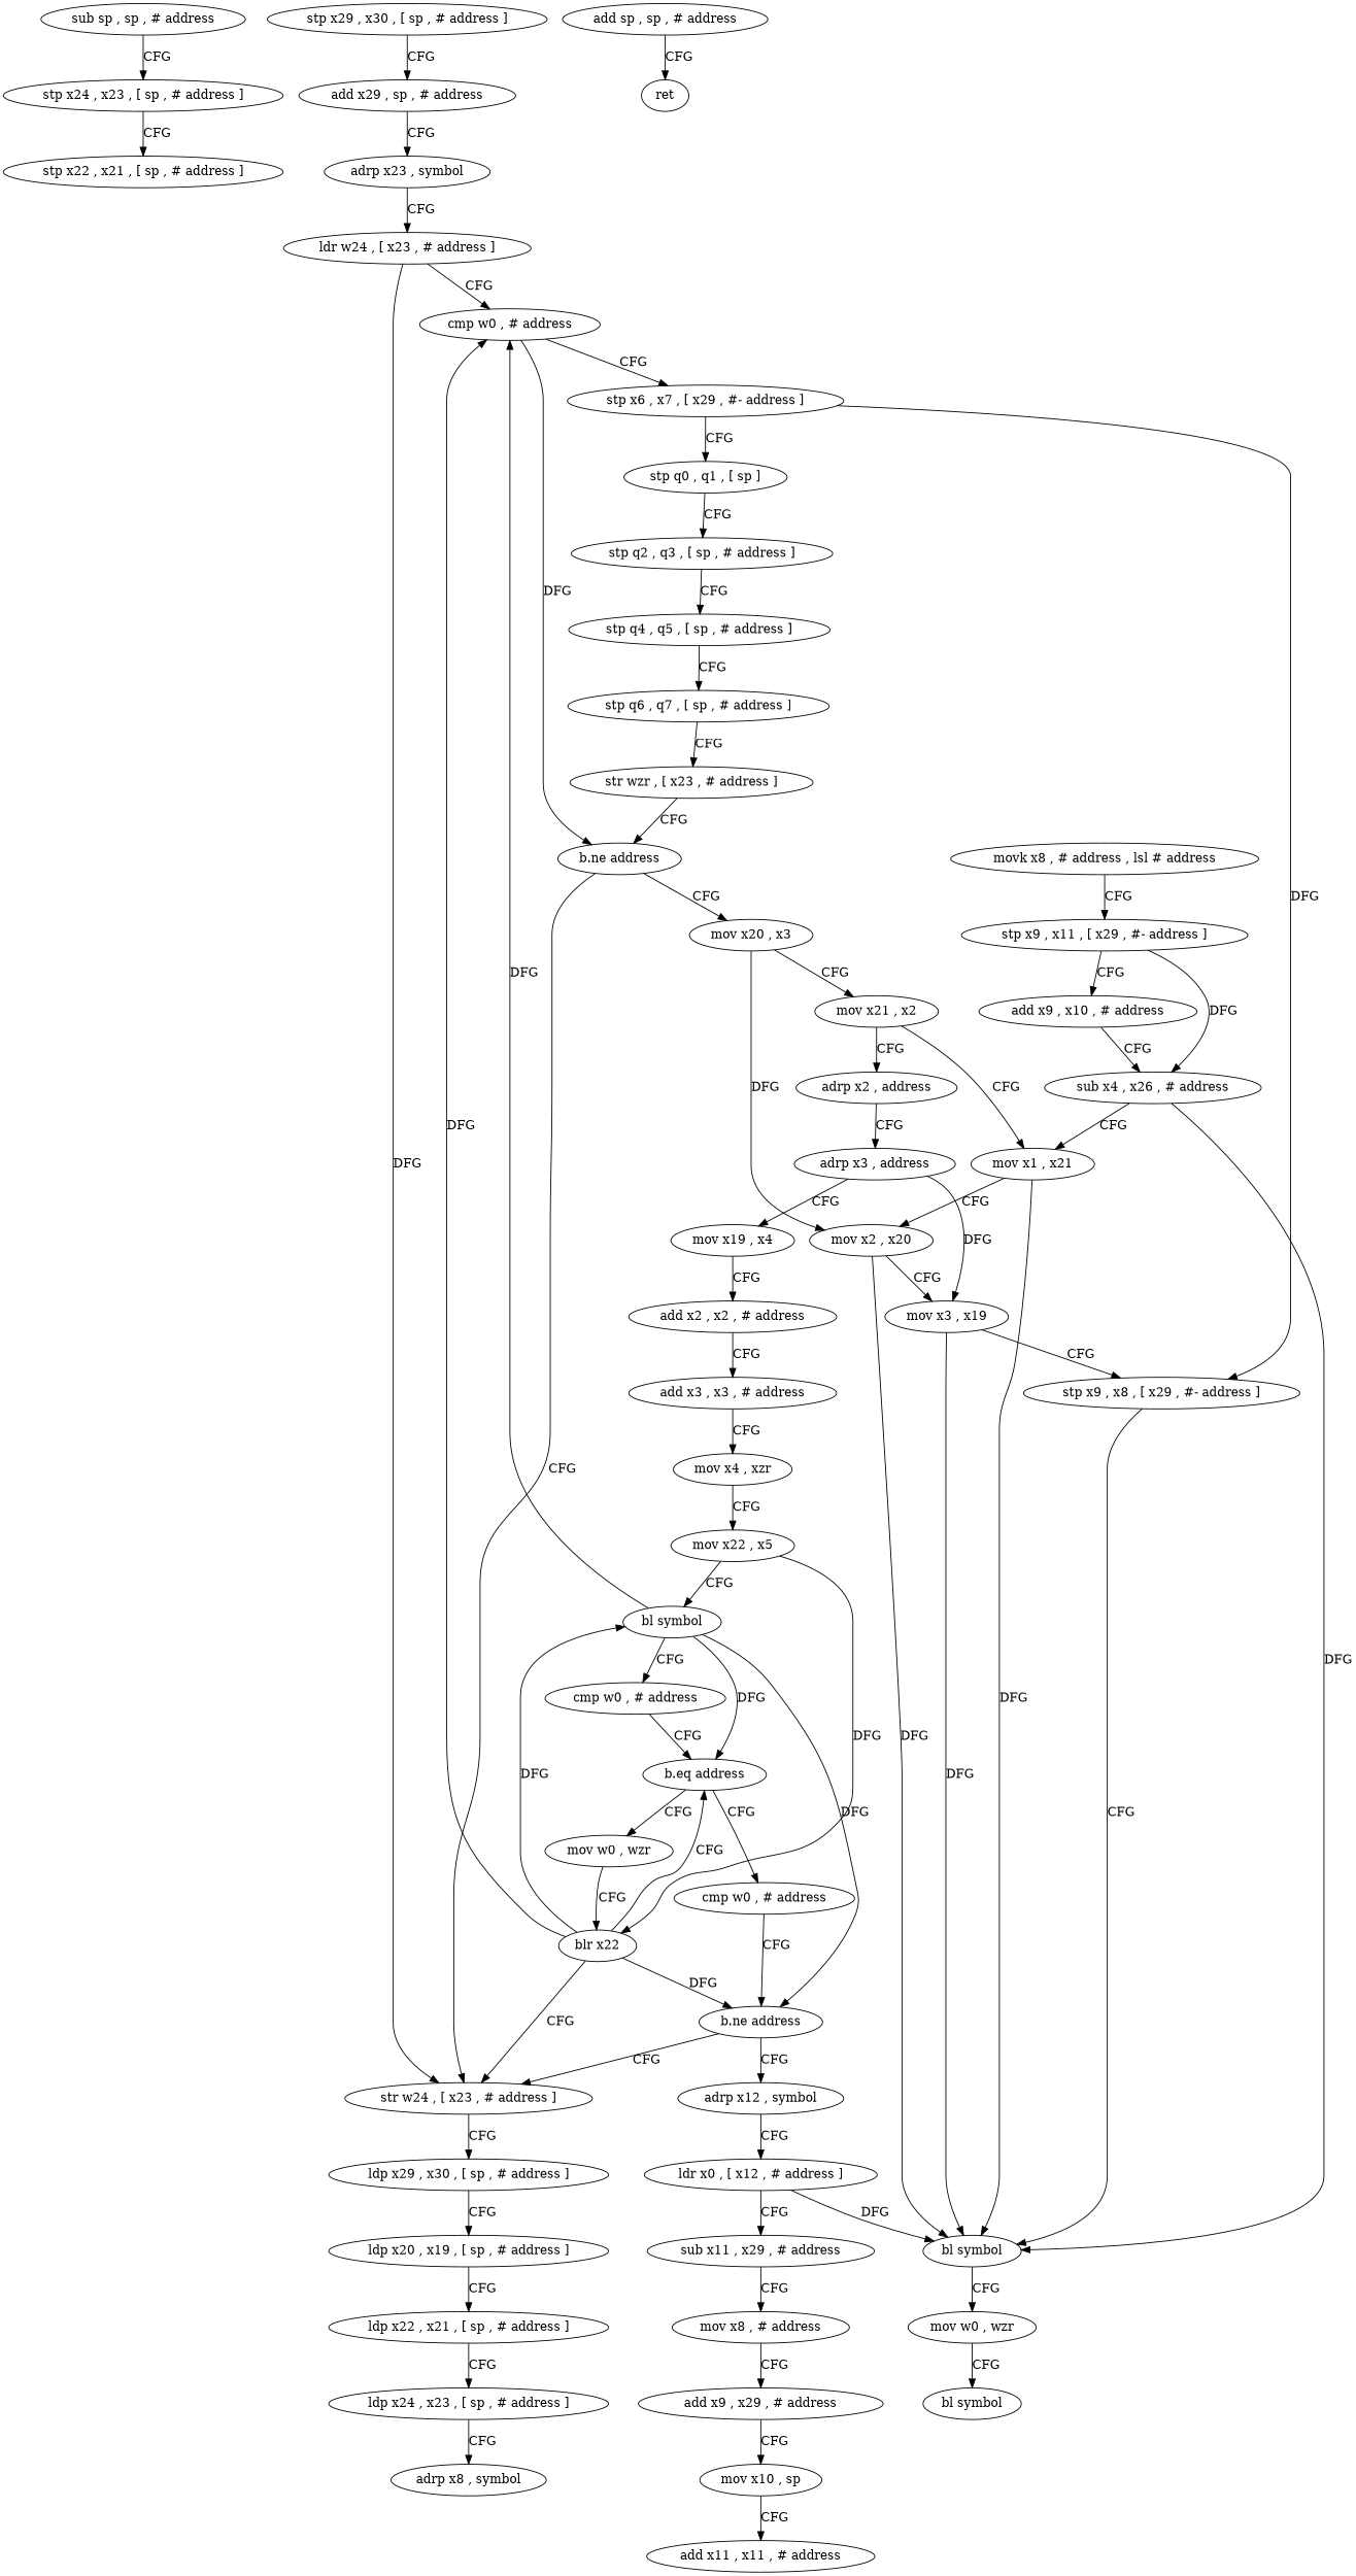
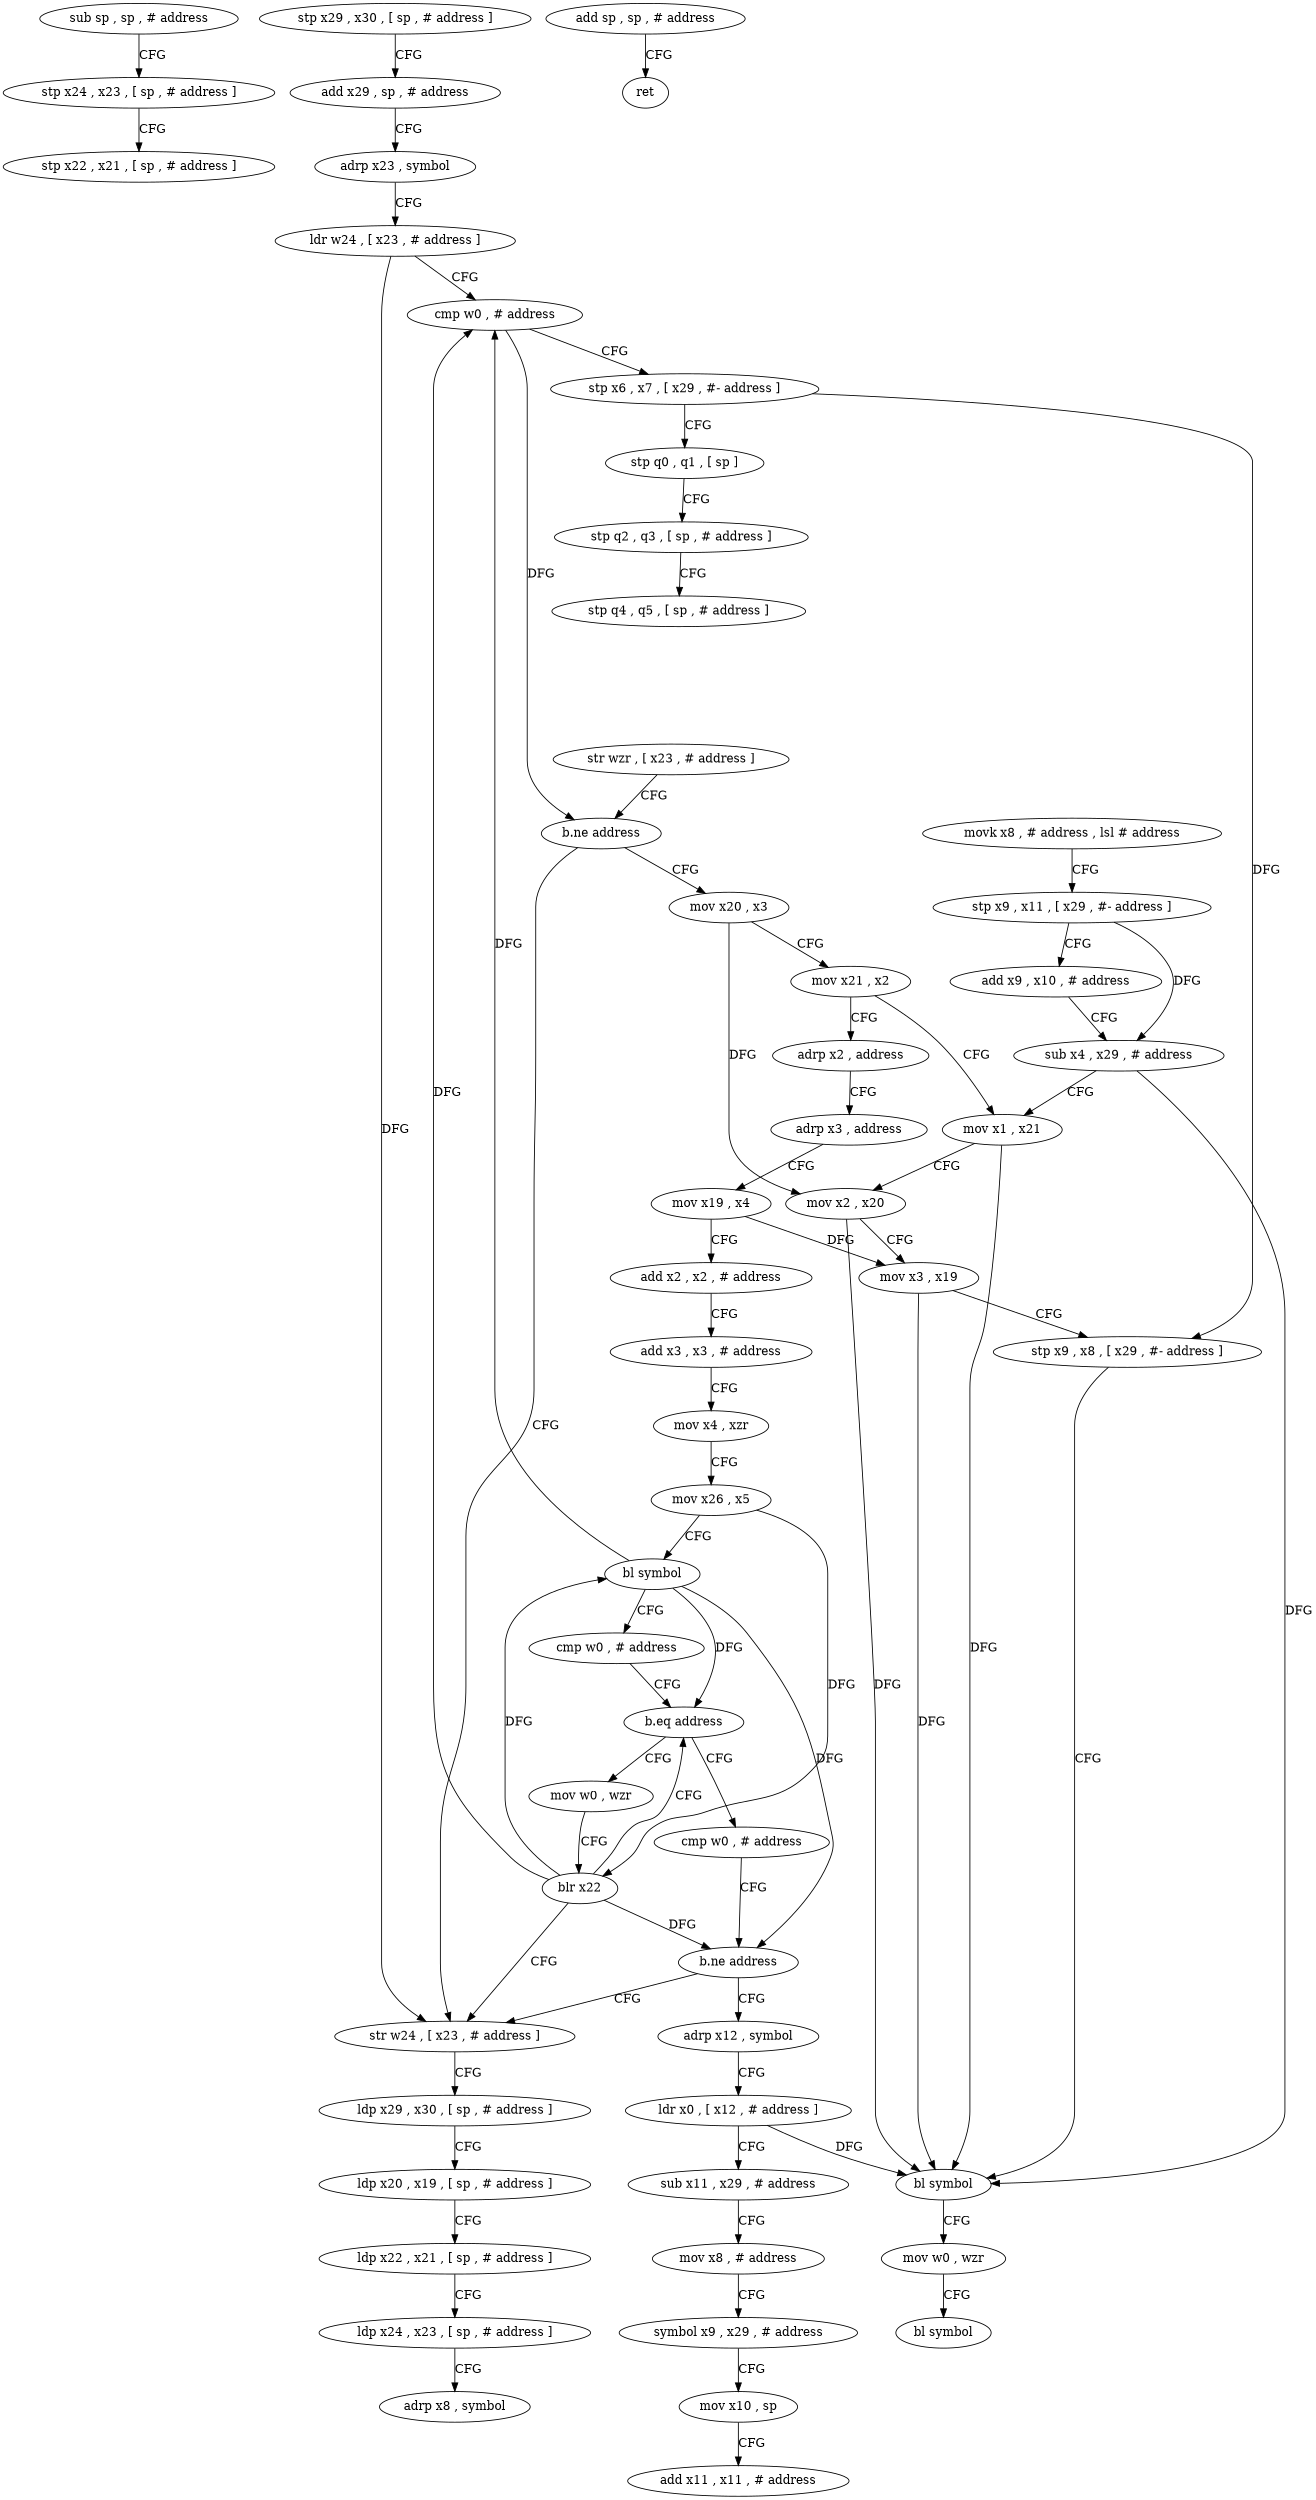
  digraph {
    n1 [label="sub sp , sp , # address"]
    n2 [label="stp x24 , x23 , [ sp , # address ]"]
    n3 [label="stp x22 , x21 , [ sp , # address ]"]
    n4 [label="stp x29 , x30 , [ sp , # address ]"]
    n5 [label="add x29 , sp , # address"]
    n6 [label="adrp x23 , symbol"]
    n7 [label="ldr w24 , [ x23 , # address ]"]
    n8 [label="cmp w0 , # address"]
    n9 [label="str w24 , [ x23 , # address ]"]
    n10 [label="stp x6 , x7 , [ x29 , #- address ]"]
    n11 [label="b.ne address"]
    n12 [label="ldp x29 , x30 , [ sp , # address ]"]
    n13 [label="stp q0 , q1 , [ sp ]"]
    n14 [label="stp x9 , x8 , [ x29 , #- address ]"]
    n15 [label="mov x20 , x3"]
    n16 [label="stp q2 , q3 , [ sp , # address ]"]
    n17 [label="bl symbol"]
    n18 [label="stp q4 , q5 , [ sp , # address ]"]
-   n19 [label="stp q6 , q7 , [ sp , # address ]"]
    n20 [label="str wzr , [ x23 , # address ]"]
    n21 [label="mov x21 , x2"]
    n22 [label="mov x2 , x20"]
    n23 [label="ldp x20 , x19 , [ sp , # address ]"]
    n24 [label="adrp x2 , address"]
    n25 [label="mov x1 , x21"]
    n26 [label="mov x3 , x19"]
    n27 [label="ldp x22 , x21 , [ sp , # address ]"]
    n28 [label="ldp x24 , x23 , [ sp , # address ]"]
    n29 [label="adrp x8 , symbol"]
    n30 [label="add sp , sp , # address"]
    n31 [label=ret]
    n32 [label="adrp x3 , address"]
    n33 [label="mov x19 , x4"]
    n34 [label="add x2 , x2 , # address"]
    n35 [label="add x3 , x3 , # address"]
    n36 [label="mov x4 , xzr"]
-   n37 [label="mov x22 , x5"]
+   n37 [label="mov x26 , x5"]
    n38 [label="bl symbol"]
    n39 [label="blr x22"]
    n40 [label="cmp w0 , # address"]
    n41 [label="b.eq address"]
    n42 [label="b.ne address"]
    n43 [label="mov w0 , wzr"]
    n44 [label="cmp w0 , # address"]
    n45 [label="adrp x12 , symbol"]
    n46 [label="ldr x0 , [ x12 , # address ]"]
    n47 [label="sub x11 , x29 , # address"]
    n48 [label="mov x8 , # address"]
    n49 [label="mov w0 , wzr"]
-   n50 [label="add x9 , x29 , # address"]
+   n50 [label="symbol x9 , x29 , # address"]
    n51 [label="mov x10 , sp"]
    n52 [label="add x11 , x11 , # address"]
    n53 [label="movk x8 , # address , lsl # address"]
    n54 [label="stp x9 , x11 , [ x29 , #- address ]"]
    n55 [label="add x9 , x10 , # address"]
-   n56 [label="sub x4 , x26 , # address"]
+   n56 [label="sub x4 , x29 , # address"]
    n57 [label="bl symbol"]
    n1 -> n2 [label=CFG]
    n2 -> n3 [label=CFG]
    n4 -> n5 [label=CFG]
    n5 -> n6 [label=CFG]
    n6 -> n7 [label=CFG]
    n7 -> n8 [label=CFG]
    n7 -> n9 [label=DFG]
    n8 -> n10 [label=CFG]
    n8 -> n11 [label=DFG]
    n9 -> n12 [label=CFG]
    n10 -> n13 [label=CFG]
    n10 -> n14 [label=DFG]
    n11 -> n9 [label=CFG]
    n11 -> n15 [label=CFG]
    n12 -> n23 [label=CFG]
    n13 -> n16 [label=CFG]
    n14 -> n17 [label=CFG]
    n15 -> n21 [label=CFG]
    n15 -> n22 [label=DFG]
    n16 -> n18 [label=CFG]
    n17 -> n49 [label=CFG]
-   n18 -> n19 [label=CFG]
-   n19 -> n20 [label=CFG]
    n20 -> n11 [label=CFG]
    n21 -> n24 [label=CFG]
    n21 -> n25 [label=CFG]
    n22 -> n17 [label=DFG]
    n22 -> n26 [label=CFG]
    n23 -> n27 [label=CFG]
    n24 -> n32 [label=CFG]
    n25 -> n17 [label=DFG]
    n25 -> n22 [label=CFG]
    n26 -> n14 [label=CFG]
    n26 -> n17 [label=DFG]
    n27 -> n28 [label=CFG]
    n28 -> n29 [label=CFG]
    n30 -> n31 [label=CFG]
    n32 -> n33 [label=CFG]
-   n32 -> n26 [label=DFG]
+   n33 -> n26 [label=DFG]
    n33 -> n34 [label=CFG]
    n34 -> n35 [label=CFG]
    n35 -> n36 [label=CFG]
    n36 -> n37 [label=CFG]
    n37 -> n38 [label=CFG]
    n37 -> n39 [label=DFG]
    n38 -> n8 [label=DFG]
    n38 -> n40 [label=CFG]
    n38 -> n41 [label=DFG]
    n38 -> n42 [label=DFG]
    n39 -> n8 [label=DFG]
    n39 -> n9 [label=CFG]
    n39 -> n38 [label=DFG]
    n39 -> n41 [label=CFG]
    n39 -> n42 [label=DFG]
    n40 -> n41 [label=CFG]
    n41 -> n43 [label=CFG]
    n41 -> n44 [label=CFG]
    n42 -> n9 [label=CFG]
    n42 -> n45 [label=CFG]
    n43 -> n39 [label=CFG]
    n44 -> n42 [label=CFG]
    n45 -> n46 [label=CFG]
    n46 -> n17 [label=DFG]
    n46 -> n47 [label=CFG]
    n47 -> n48 [label=CFG]
    n48 -> n50 [label=CFG]
    n49 -> n57 [label=CFG]
    n50 -> n51 [label=CFG]
    n51 -> n52 [label=CFG]
    n53 -> n54 [label=CFG]
    n54 -> n55 [label=CFG]
    n54 -> n56 [label=DFG]
    n55 -> n56 [label=CFG]
    n56 -> n17 [label=DFG]
    n56 -> n25 [label=CFG]
  }
